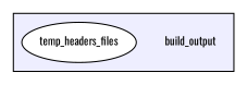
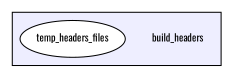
  digraph {
    compound=true
    fontname=Oswald
    node [fontname=Oswald fontsize=10]
-   n1 [label=build_output shape=plaintext]
+   n1 [label=build_headers shape=plaintext]
    n2 [color=black fillcolor=white label=temp_headers_files shape=ellipse style=filled]
    subgraph cluster_1 {
      bgcolor="#eeeeff"
      pencolor=black
      n1
      n2
    }
  }
